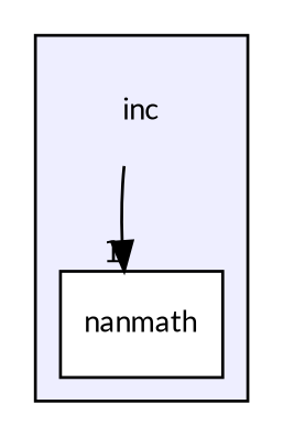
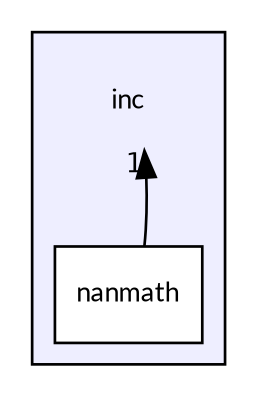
  digraph {
    compound=true
    fontname=Lato
    node [fontname=Lato fontsize=10]
    n1 [label=inc shape=plaintext]
    n2 [color=black fillcolor=white label=nanmath shape=box style=filled]
    subgraph cluster_1 {
      bgcolor="#eeeeff"
      pencolor=black
      n1
      n2
    }
-   n1 -> n2 [headlabel=1 labeldistance=1.5 labelfontname=Helvetica labelfontsize=10 fontname=Lato]
+   n2 -> n1 [headlabel=1 labeldistance=1.5 labelfontname=Helvetica labelfontsize=10 fontname=Lato]
  }
